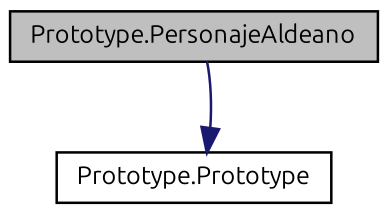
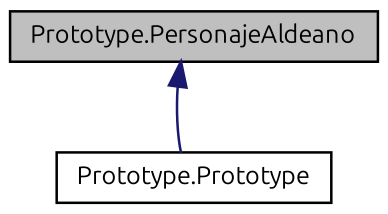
  digraph {
    fontname=Ubuntu
    node [color=black fontname=Ubuntu fontsize=10 shape=record style=filled]
    n1 [fillcolor=grey75 fontcolor=black height=0.2 label="Prototype.PersonajeAldeano" width=0.4]
    n2 [fillcolor=white height=0.2 label="Prototype.Prototype" width=0.4]
-   n2 -> n1 [color=midnightblue dir=back fontname=Ubuntu fontsize=10 labelfontname=Helvetica labelfontsize=10 style=solid]
+   n1 -> n2 [color=midnightblue dir=back fontname=Ubuntu fontsize=10 labelfontname=Helvetica labelfontsize=10 style=solid]
  }
